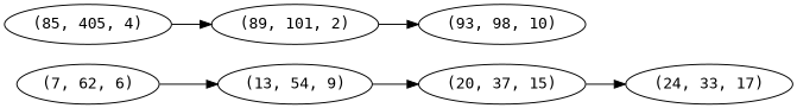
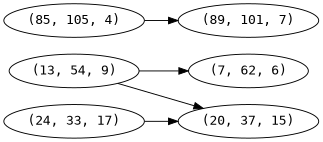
  digraph {
    fontname="DejaVu Sans Mono"
    rankdir=LR
    node [fontname="DejaVu Sans Mono"]
    edge [fontname="DejaVu Sans Mono"]
    n1 [label="(7, 62, 6)"]
    n2 [label="(13, 54, 9)"]
-   "(85, 105, 4)" [label="(85, 405, 4)"]
-   "(89, 101, 7)" [label="(89, 101, 2)"]
+   "(85, 105, 4)"
+   "(89, 101, 7)"
    "(20, 37, 15)"
    "(24, 33, 17)"
-   "(93, 98, 10)"
-   n1 -> n2
+   n2 -> n1
    n2 -> "(20, 37, 15)"
    "(85, 105, 4)" -> "(89, 101, 7)"
-   "(89, 101, 7)" -> "(93, 98, 10)"
-   "(20, 37, 15)" -> "(24, 33, 17)"
+   "(24, 33, 17)" -> "(20, 37, 15)"
  }
